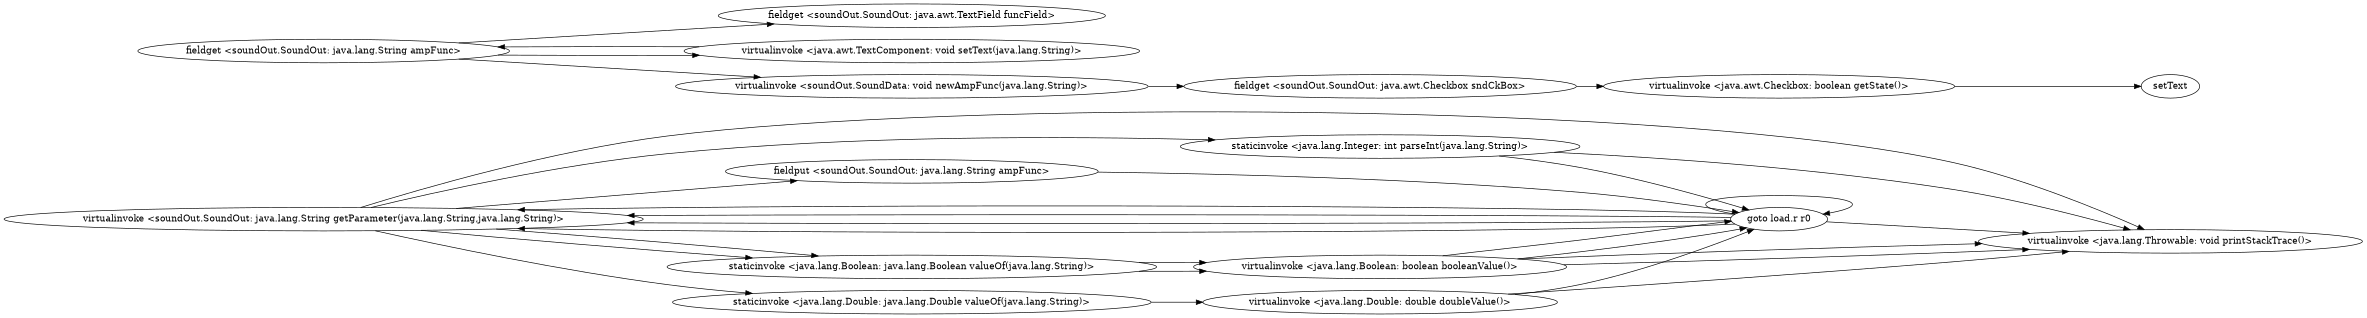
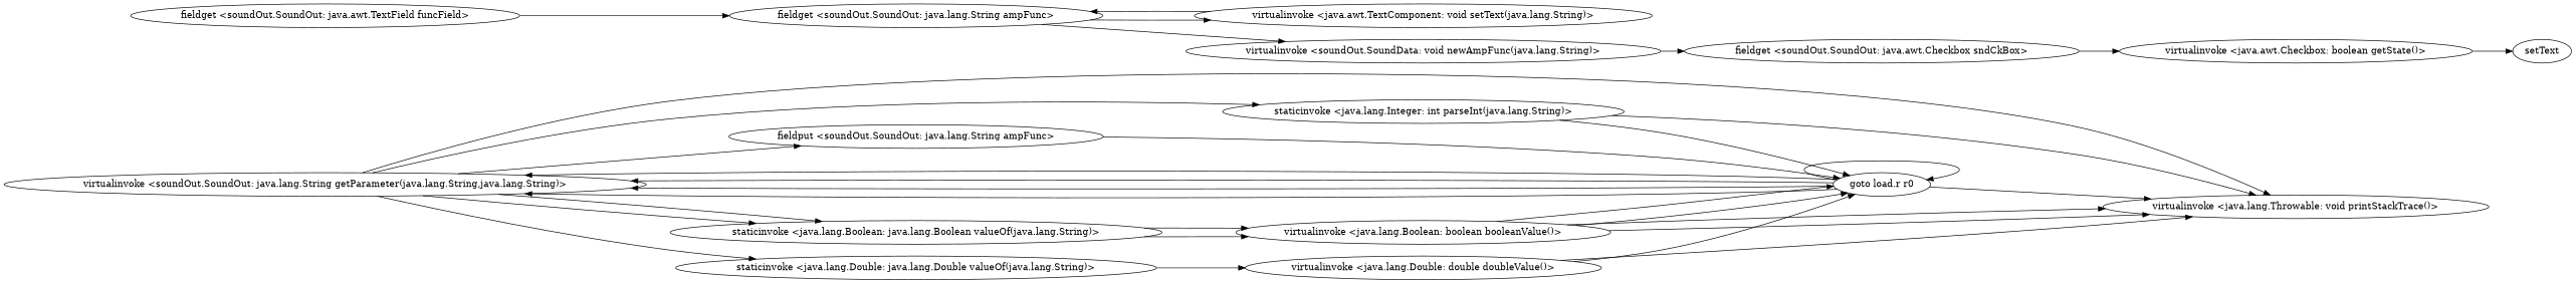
  digraph {
    rankdir=LR
    "virtualinvoke <soundOut.SoundOut: java.lang.String getParameter(java.lang.String,java.lang.String)>"
    "staticinvoke <java.lang.Integer: int parseInt(java.lang.String)>"
    "staticinvoke <java.lang.Boolean: java.lang.Boolean valueOf(java.lang.String)>"
    "fieldput <soundOut.SoundOut: java.lang.String ampFunc>"
    "staticinvoke <java.lang.Double: java.lang.Double valueOf(java.lang.String)>"
    "virtualinvoke <java.lang.Throwable: void printStackTrace()>"
    "goto load.r r0"
    "virtualinvoke <java.lang.Boolean: boolean booleanValue()>"
    "virtualinvoke <java.lang.Double: double doubleValue()>"
    "fieldget <soundOut.SoundOut: java.awt.TextField funcField>"
    "fieldget <soundOut.SoundOut: java.lang.String ampFunc>"
    "virtualinvoke <java.awt.TextComponent: void setText(java.lang.String)>"
    "virtualinvoke <soundOut.SoundData: void newAmpFunc(java.lang.String)>"
    "fieldget <soundOut.SoundOut: java.awt.Checkbox sndCkBox>"
    "virtualinvoke <java.awt.Checkbox: boolean getState()>"
    n16 [label=setText]
    "virtualinvoke <soundOut.SoundOut: java.lang.String getParameter(java.lang.String,java.lang.String)>" -> "staticinvoke <java.lang.Integer: int parseInt(java.lang.String)>"
    "virtualinvoke <soundOut.SoundOut: java.lang.String getParameter(java.lang.String,java.lang.String)>" -> "staticinvoke <java.lang.Boolean: java.lang.Boolean valueOf(java.lang.String)>"
    "virtualinvoke <soundOut.SoundOut: java.lang.String getParameter(java.lang.String,java.lang.String)>" -> "staticinvoke <java.lang.Boolean: java.lang.Boolean valueOf(java.lang.String)>"
    "virtualinvoke <soundOut.SoundOut: java.lang.String getParameter(java.lang.String,java.lang.String)>" -> "fieldput <soundOut.SoundOut: java.lang.String ampFunc>"
    "virtualinvoke <soundOut.SoundOut: java.lang.String getParameter(java.lang.String,java.lang.String)>" -> "staticinvoke <java.lang.Double: java.lang.Double valueOf(java.lang.String)>"
    "virtualinvoke <soundOut.SoundOut: java.lang.String getParameter(java.lang.String,java.lang.String)>" -> "virtualinvoke <java.lang.Throwable: void printStackTrace()>"
    "staticinvoke <java.lang.Integer: int parseInt(java.lang.String)>" -> "virtualinvoke <java.lang.Throwable: void printStackTrace()>"
    "staticinvoke <java.lang.Integer: int parseInt(java.lang.String)>" -> "goto load.r r0"
    "staticinvoke <java.lang.Boolean: java.lang.Boolean valueOf(java.lang.String)>" -> "virtualinvoke <java.lang.Boolean: boolean booleanValue()>"
    "staticinvoke <java.lang.Boolean: java.lang.Boolean valueOf(java.lang.String)>" -> "virtualinvoke <java.lang.Boolean: boolean booleanValue()>"
    "fieldput <soundOut.SoundOut: java.lang.String ampFunc>" -> "goto load.r r0"
    "staticinvoke <java.lang.Double: java.lang.Double valueOf(java.lang.String)>" -> "virtualinvoke <java.lang.Double: double doubleValue()>"
    "goto load.r r0" -> "virtualinvoke <soundOut.SoundOut: java.lang.String getParameter(java.lang.String,java.lang.String)>"
    "goto load.r r0" -> "virtualinvoke <soundOut.SoundOut: java.lang.String getParameter(java.lang.String,java.lang.String)>"
    "goto load.r r0" -> "virtualinvoke <soundOut.SoundOut: java.lang.String getParameter(java.lang.String,java.lang.String)>"
    "goto load.r r0" -> "virtualinvoke <soundOut.SoundOut: java.lang.String getParameter(java.lang.String,java.lang.String)>"
    "goto load.r r0" -> "virtualinvoke <java.lang.Throwable: void printStackTrace()>"
    "goto load.r r0" -> "goto load.r r0"
    "virtualinvoke <java.lang.Boolean: boolean booleanValue()>" -> "virtualinvoke <java.lang.Throwable: void printStackTrace()>"
    "virtualinvoke <java.lang.Boolean: boolean booleanValue()>" -> "virtualinvoke <java.lang.Throwable: void printStackTrace()>"
    "virtualinvoke <java.lang.Boolean: boolean booleanValue()>" -> "goto load.r r0"
    "virtualinvoke <java.lang.Boolean: boolean booleanValue()>" -> "goto load.r r0"
    "virtualinvoke <java.lang.Double: double doubleValue()>" -> "virtualinvoke <java.lang.Throwable: void printStackTrace()>"
    "virtualinvoke <java.lang.Double: double doubleValue()>" -> "goto load.r r0"
-   "fieldget <soundOut.SoundOut: java.lang.String ampFunc>" -> "fieldget <soundOut.SoundOut: java.awt.TextField funcField>"
+   "fieldget <soundOut.SoundOut: java.awt.TextField funcField>" -> "fieldget <soundOut.SoundOut: java.lang.String ampFunc>"
    "fieldget <soundOut.SoundOut: java.lang.String ampFunc>" -> "virtualinvoke <java.awt.TextComponent: void setText(java.lang.String)>"
    "fieldget <soundOut.SoundOut: java.lang.String ampFunc>" -> "virtualinvoke <soundOut.SoundData: void newAmpFunc(java.lang.String)>"
    "virtualinvoke <java.awt.TextComponent: void setText(java.lang.String)>" -> "fieldget <soundOut.SoundOut: java.lang.String ampFunc>"
    "virtualinvoke <soundOut.SoundData: void newAmpFunc(java.lang.String)>" -> "fieldget <soundOut.SoundOut: java.awt.Checkbox sndCkBox>"
    "fieldget <soundOut.SoundOut: java.awt.Checkbox sndCkBox>" -> "virtualinvoke <java.awt.Checkbox: boolean getState()>"
    "virtualinvoke <java.awt.Checkbox: boolean getState()>" -> n16
  }
